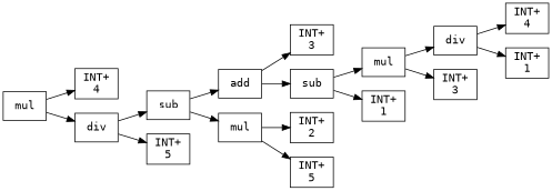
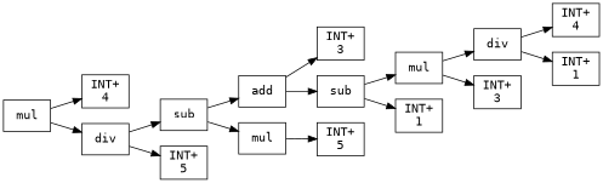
  digraph {
    rankdir=LR
    fontname="DejaVu Sans Mono"
    node [shape=box fontname="DejaVu Sans Mono"]
    edge [fontname="DejaVu Sans Mono"]
    n1 [label=mul]
    n2 [label="INT+\n4"]
    n3 [label=div]
    n4 [label=sub]
    n5 [label="INT+\n5"]
    n6 [label=add]
    n7 [label=mul]
    n8 [label="INT+\n3"]
    n9 [label=sub]
    n10 [label=mul]
    n11 [label="INT+\n1"]
    n12 [label=div]
    n13 [label="INT+\n3"]
    n14 [label="INT+\n4"]
    n15 [label="INT+\n1"]
-   n16 [label="INT+\n2"]
    n17 [label="INT+\n5"]
    n1 -> n2
    n1 -> n3
    n3 -> n4
    n3 -> n5
    n4 -> n6
    n4 -> n7
    n6 -> n8
    n6 -> n9
-   n7 -> n16
    n7 -> n17
    n9 -> n10
    n9 -> n11
    n10 -> n12
    n10 -> n13
    n12 -> n14
    n12 -> n15
  }
